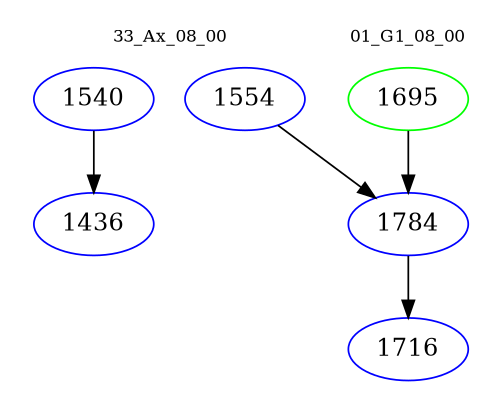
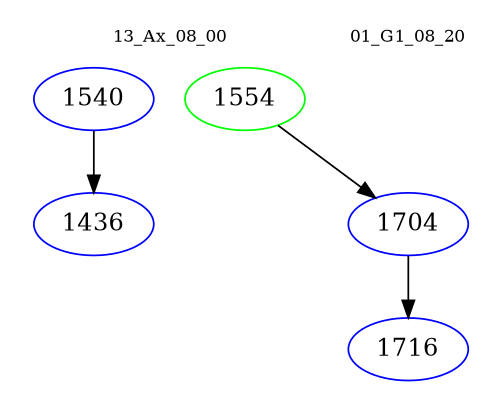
  digraph {
    node [color=blue]
    edge [color=black]
-   n1 [label=1554]
+   n1 [color=green label=1554]
    n2 [label=1540]
    n3 [label=1436]
-   n4 [color=green label=1695]
-   n5 [label=1784]
+   n5 [label=1704]
    n6 [label=1716]
    subgraph cluster_1 {
      color=white
      fontsize=10
-     label="33_Ax_08_00"
+     label="13_Ax_08_00"
      n1
      n2
      n3
    }
    subgraph cluster_2 {
      color=white
      fontsize=10
-     label="01_G1_08_00"
-     n4
+     label="01_G1_08_20"
      n5
      n6
    }
    n1 -> n5
    n2 -> n3
-   n4 -> n5
    n5 -> n6
  }
